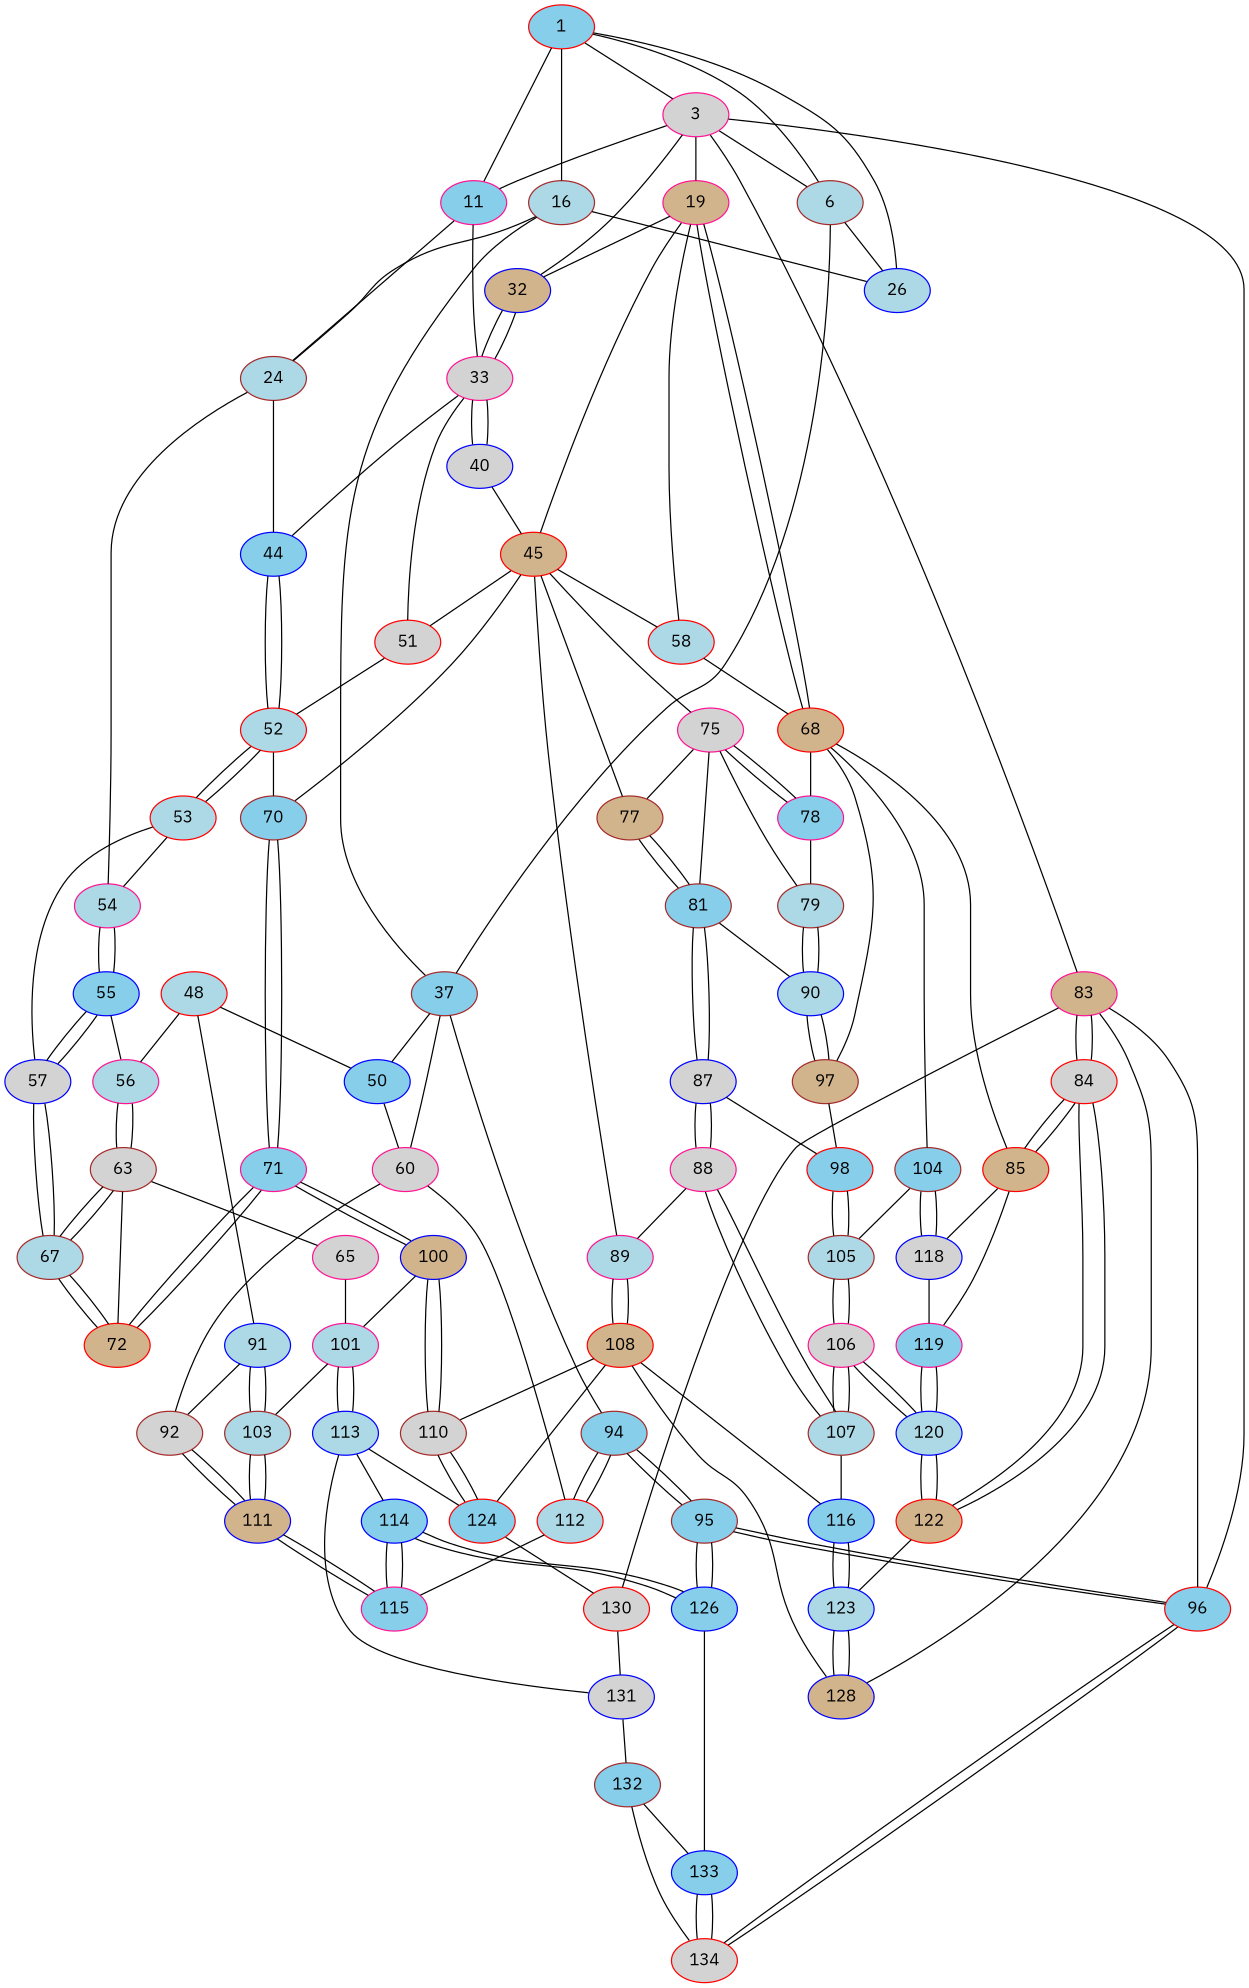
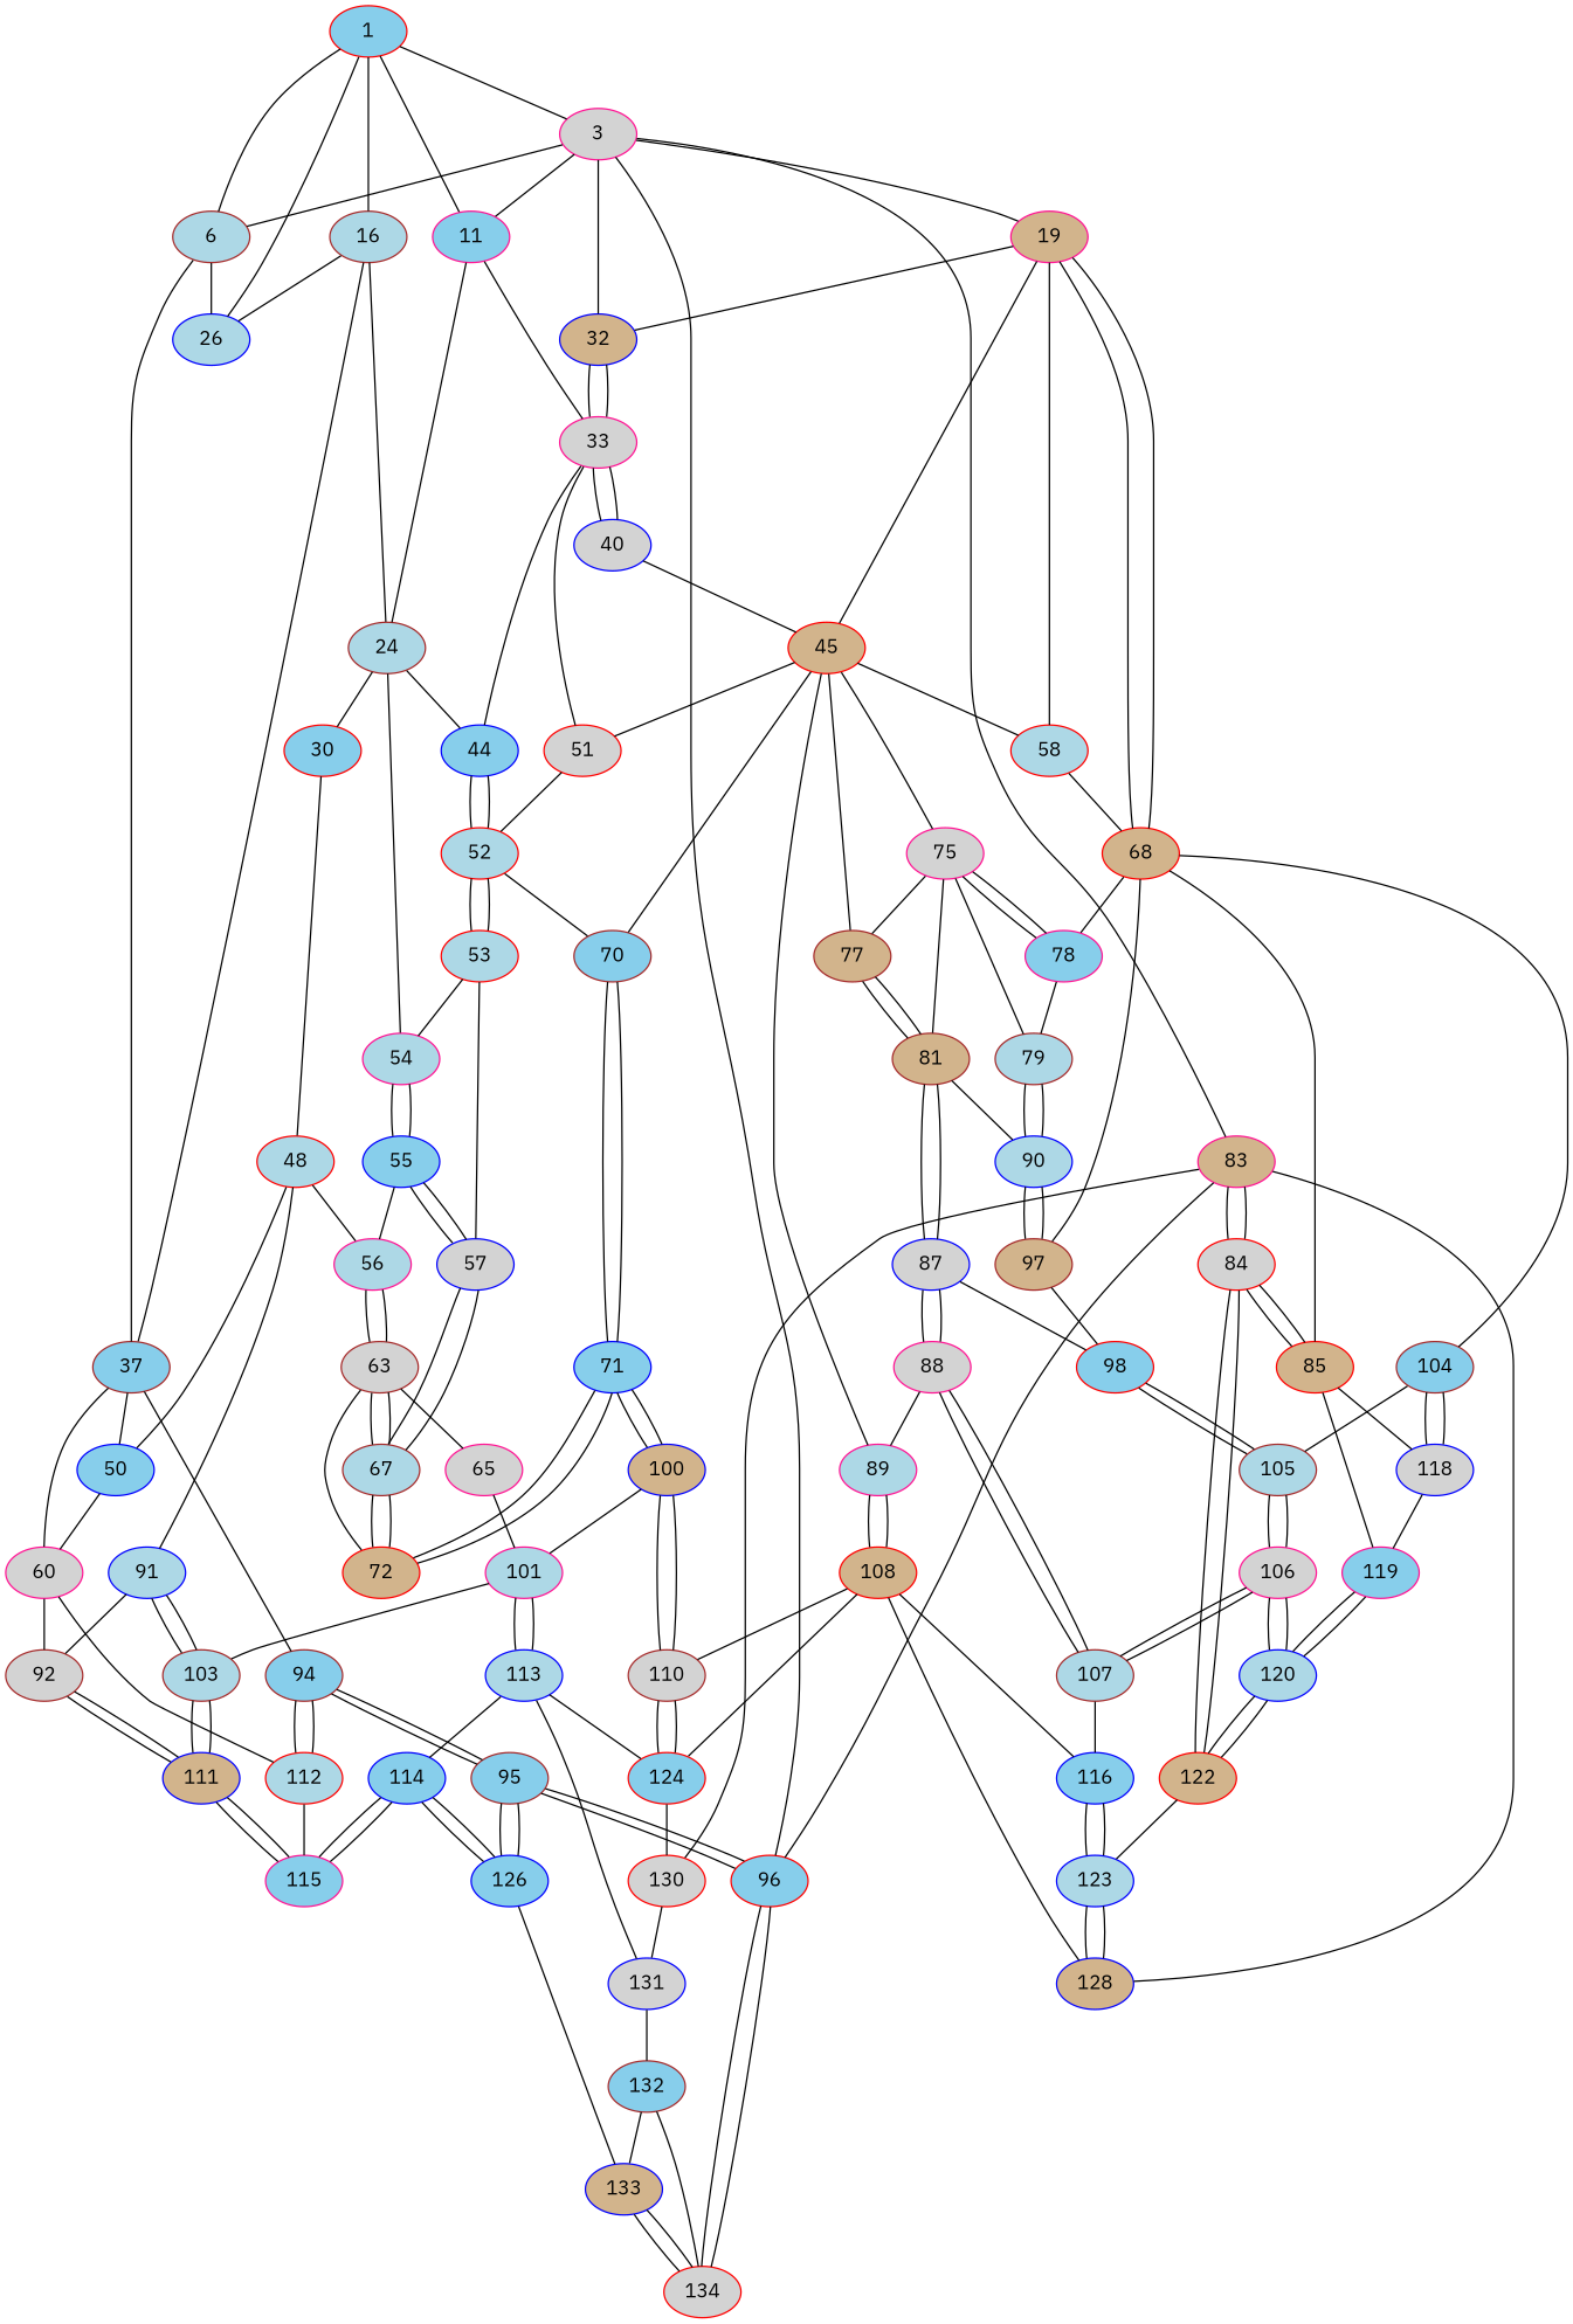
  graph {
    fontname="IBM Plex Sans"
    node [color=blue fillcolor=skyblue fontname="IBM Plex Sans" style=filled]
    edge [fontname="IBM Plex Sans"]
    1 [color=red super="+2+7"]
    3 [color=deeppink fillcolor=lightgrey super="+4+13"]
    6 [color=brown fillcolor=lightblue super="+10"]
    11 [color=deeppink super="+15"]
    16 [color=brown fillcolor=lightblue super="+17"]
    26 [fillcolor=lightblue]
    19 [color=deeppink fillcolor=tan super="+20"]
    32 [fillcolor=tan super="+36"]
    83 [color=deeppink fillcolor=tan super="+129"]
    96 [color=red]
    37 [color=brown super="+39+38"]
    24 [color=brown fillcolor=lightblue super="+25+41"]
    33 [color=deeppink fillcolor=lightgrey super="+34"]
    45 [color=red fillcolor=tan super="+59+46"]
    58 [color=red fillcolor=lightblue]
    68 [color=red fillcolor=tan super="+69+86"]
    84 [color=red fillcolor=lightgrey]
    128 [fillcolor=tan]
    130 [color=red fillcolor=lightgrey]
    134 [color=red fillcolor=lightgrey]
    50
    60 [color=deeppink fillcolor=lightgrey super="+93"]
    94 [color=brown]
+   30 [color=red super="+43"]
    44
    54 [color=deeppink fillcolor=lightblue]
    40 [fillcolor=lightgrey]
    51 [color=red fillcolor=lightgrey]
    70 [color=brown]
    75 [color=deeppink fillcolor=lightgrey super="+76"]
    77 [color=brown fillcolor=tan]
    89 [color=deeppink fillcolor=lightblue]
    78 [color=deeppink]
    85 [color=red fillcolor=tan super="+121"]
    97 [color=brown fillcolor=tan]
    104 [color=brown]
    48 [color=red fillcolor=lightblue super="+49"]
    52 [color=red fillcolor=lightblue super="+62"]
    55
    56 [color=deeppink fillcolor=lightblue]
    91 [fillcolor=lightblue]
    92 [color=brown fillcolor=lightgrey]
    112 [color=red fillcolor=lightblue]
    95 [color=brown]
    53 [color=red fillcolor=lightblue]
-   71 [color=deeppink]
+   71
    79 [color=brown fillcolor=lightblue]
-   81 [color=brown super="+82"]
+   81 [color=brown fillcolor=tan super="+82"]
    108 [color=red fillcolor=tan super="+117+109"]
    63 [color=brown fillcolor=lightgrey super="+64"]
    65 [color=deeppink fillcolor=lightgrey]
    101 [color=deeppink fillcolor=lightblue super="+102"]
    103 [color=brown fillcolor=lightblue]
    57 [fillcolor=lightgrey]
    67 [color=brown fillcolor=lightblue]
    72 [color=red fillcolor=tan]
    111 [fillcolor=tan]
    115 [color=deeppink]
    113 [fillcolor=lightblue super="+125"]
    118 [fillcolor=lightgrey]
    119 [color=deeppink]
    98 [color=red]
    105 [color=brown fillcolor=lightblue]
    100 [fillcolor=tan]
    110 [color=brown fillcolor=lightgrey]
    90 [fillcolor=lightblue]
    87 [fillcolor=lightgrey]
    88 [color=deeppink fillcolor=lightgrey]
    122 [color=red fillcolor=tan]
    131 [fillcolor=lightgrey super="+135"]
    123 [fillcolor=lightblue]
    120 [fillcolor=lightblue]
    107 [color=brown fillcolor=lightblue]
    116
    124 [color=red super="+127"]
    126
-   133
+   133 [fillcolor=tan]
    106 [color=deeppink fillcolor=lightgrey]
    114
    132 [color=brown super="+136"]
    1 -- 3
    1 -- 6
    1 -- 11 [weight=2]
    1 -- 16 [weight=2]
    1 -- 26
    3 -- 6 [weight=2]
    3 -- 11
    3 -- 19 [weight=2]
    3 -- 32
    3 -- 83
    3 -- 96
    6 -- 26
    6 -- 37
    11 -- 24
    11 -- 33
    16 -- 26
    16 -- 37
    16 -- 24
    19 -- 32
    19 -- 45
    19 -- 58
    19 -- 68
    19 -- 68
    32 -- 33
    32 -- 33
    83 -- 96
    83 -- 84
    83 -- 84
    83 -- 128
    83 -- 130
    96 -- 134
    96 -- 134
    37 -- 50
    37 -- 60
    37 -- 94
+   24 -- 30 [weight=2]
    24 -- 44
    24 -- 54
    33 -- 44
    33 -- 40
    33 -- 40
    33 -- 51
    45 -- 58
    45 -- 51
    45 -- 70
    45 -- 75
    45 -- 77
    45 -- 89
    58 -- 68
    68 -- 78
    68 -- 85
    68 -- 97
    68 -- 104
    84 -- 85
    84 -- 85
    84 -- 122
    84 -- 122
    130 -- 131
    50 -- 60
    60 -- 92
    60 -- 112
    94 -- 112
    94 -- 112
    94 -- 95
    94 -- 95
+   30 -- 48
    44 -- 52
    44 -- 52
    54 -- 55
    54 -- 55
    40 -- 45
    51 -- 52
    70 -- 71
    70 -- 71
    75 -- 77
    75 -- 78
    75 -- 78
    75 -- 79
    75 -- 81
    77 -- 81
    77 -- 81
    89 -- 108
    89 -- 108
    78 -- 79
    85 -- 118
    85 -- 119
    97 -- 98
    104 -- 118
    104 -- 118
    104 -- 105
    48 -- 50
    48 -- 56
    48 -- 91
    52 -- 70
    52 -- 53
    52 -- 53
    55 -- 56
    55 -- 57
    55 -- 57
    56 -- 63
    56 -- 63
    91 -- 92
    91 -- 103
    91 -- 103
    92 -- 111
    92 -- 111
    112 -- 115
    95 -- 96
    95 -- 96
    95 -- 126
    95 -- 126
    53 -- 54
    53 -- 57
    71 -- 72
    71 -- 72
    71 -- 100
    71 -- 100
    79 -- 90
    79 -- 90
    81 -- 90
    81 -- 87
    81 -- 87
    108 -- 128
    108 -- 110
    108 -- 116
    108 -- 124
    63 -- 65
    63 -- 67
    63 -- 67
    63 -- 72
    65 -- 101
    101 -- 103
    101 -- 113
    101 -- 113
    103 -- 111
    103 -- 111
    57 -- 67
    57 -- 67
    67 -- 72
    67 -- 72
    111 -- 115
    111 -- 115
    113 -- 131
    113 -- 124
    113 -- 114
    118 -- 119
    119 -- 120
    119 -- 120
    98 -- 105
    98 -- 105
    105 -- 106
    105 -- 106
    100 -- 101
    100 -- 110
    100 -- 110
    110 -- 124
    110 -- 124
    90 -- 97
    90 -- 97
    87 -- 98
    87 -- 88
    87 -- 88
    88 -- 89
    88 -- 107
    88 -- 107
    122 -- 123
    131 -- 132 [weight=2]
    123 -- 128
    123 -- 128
    120 -- 122
    120 -- 122
    107 -- 116
    116 -- 123
    116 -- 123
    124 -- 130
    126 -- 133
    133 -- 134
    133 -- 134
    106 -- 120
    106 -- 120
    106 -- 107
    106 -- 107
    114 -- 115
    114 -- 115
    114 -- 126
    114 -- 126
    132 -- 134
    132 -- 133
  }
